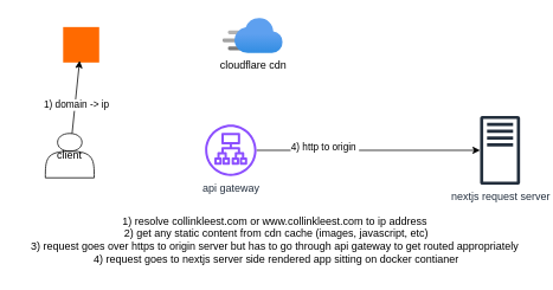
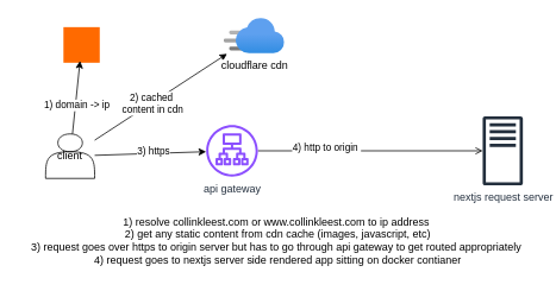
  <mxCell id="0" />
  <mxCell id="1" parent="0" />
+ <mxCell id="2" style="edgeStyle=none;html=1;" edge="1" parent="1" source="6" target="7"><mxGeometry relative="1" as="geometry" /></mxCell>
+ <mxCell id="3" value="2) cached&amp;nbsp;&lt;div&gt;content in cdn&lt;/div&gt;" style="edgeLabel;html=1;align=center;verticalAlign=middle;resizable=0;points=[];" vertex="1" connectable="0" parent="2"><mxGeometry x="-0.137" y="-1" relative="1" as="geometry"><mxPoint as="offset" /></mxGeometry></mxCell>
+ <mxCell id="4" style="edgeStyle=none;html=1;" edge="1" parent="1" source="6" target="11"><mxGeometry relative="1" as="geometry" /></mxCell>
+ <mxCell id="5" value="3) https" style="edgeLabel;html=1;align=center;verticalAlign=middle;resizable=0;points=[];" vertex="1" connectable="0" parent="4"><mxGeometry x="0.063" y="3" relative="1" as="geometry"><mxPoint as="offset" /></mxGeometry></mxCell>
  <mxCell id="6" value="client" style="shape=actor;whiteSpace=wrap;html=1;" vertex="1" parent="1"><mxGeometry x="50" y="150" width="55" height="50" as="geometry" /></mxCell>
  <mxCell id="7" value="cloudflare cdn" style="image;aspect=fixed;html=1;points=[];align=center;fontSize=12;image=img/lib/azure2/app_services/CDN_Profiles.svg;" vertex="1" parent="1"><mxGeometry x="250" y="20" width="68" height="40" as="geometry" /></mxCell>
  <mxCell id="8" value="" style="points=[];aspect=fixed;html=1;align=center;shadow=0;dashed=0;fillColor=#FF6A00;strokeColor=none;shape=mxgraph.alibaba_cloud.dns_domain_name_system;" vertex="1" parent="1"><mxGeometry x="70" y="30" width="40.66" height="40" as="geometry" /></mxCell>
- <mxCell id="9" style="edgeStyle=none;html=1;" edge="1" parent="1" source="11" target="12"><mxGeometry relative="1" as="geometry" /></mxCell>
+ <mxCell id="9" style="edgeStyle=none;html=1;endArrow=open;" edge="1" parent="1" source="11" target="12"><mxGeometry relative="1" as="geometry" /></mxCell>
  <mxCell id="10" value="4) http to origin&amp;nbsp;" style="edgeLabel;html=1;align=center;verticalAlign=middle;resizable=0;points=[];" vertex="1" connectable="0" parent="9"><mxGeometry x="-0.4" y="4" relative="1" as="geometry"><mxPoint as="offset" /></mxGeometry></mxCell>
  <mxCell id="11" value="api gateway" style="sketch=0;outlineConnect=0;fontColor=#232F3E;gradientColor=none;fillColor=#8C4FFF;strokeColor=none;dashed=0;verticalLabelPosition=bottom;verticalAlign=top;align=center;html=1;fontSize=12;fontStyle=0;aspect=fixed;pointerEvents=1;shape=mxgraph.aws4.application_load_balancer;" vertex="1" parent="1"><mxGeometry x="230" y="140" width="58" height="58" as="geometry" /></mxCell>
  <mxCell id="12" value="nextjs request server" style="sketch=0;outlineConnect=0;fontColor=#232F3E;gradientColor=none;fillColor=#232F3D;strokeColor=none;dashed=0;verticalLabelPosition=bottom;verticalAlign=top;align=center;html=1;fontSize=12;fontStyle=0;aspect=fixed;pointerEvents=1;shape=mxgraph.aws4.traditional_server;" vertex="1" parent="1"><mxGeometry x="540" y="130" width="45" height="78" as="geometry" /></mxCell>
  <mxCell id="13" style="edgeStyle=none;html=1;entryX=0.458;entryY=0.949;entryDx=0;entryDy=0;entryPerimeter=0;" edge="1" parent="1" source="6" target="8"><mxGeometry relative="1" as="geometry" /></mxCell>
  <mxCell id="14" value="1) domain -&amp;gt; ip" style="edgeLabel;html=1;align=center;verticalAlign=middle;resizable=0;points=[];" vertex="1" connectable="0" parent="13"><mxGeometry x="-0.19" y="-1" relative="1" as="geometry"><mxPoint as="offset" /></mxGeometry></mxCell>
  <mxCell id="15" value="1) resolve collinkleest.com or www.collinkleest.com to ip address&amp;nbsp;&lt;div&gt;2) get any static content from cdn cache (images, javascript, etc)&lt;/div&gt;&lt;div&gt;3) request goes over https to origin server but has to go through api gateway to get routed appropriately&amp;nbsp;&lt;/div&gt;&lt;div&gt;4) request goes to nextjs server side rendered app sitting on docker contianer&lt;/div&gt;" style="text;html=1;align=center;verticalAlign=middle;resizable=0;points=[];autosize=1;strokeColor=none;fillColor=none;" vertex="1" parent="1"><mxGeometry x="20" y="235" width="580" height="70" as="geometry" /></mxCell>
